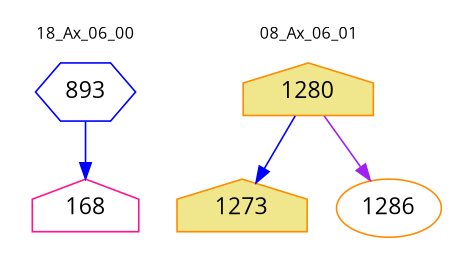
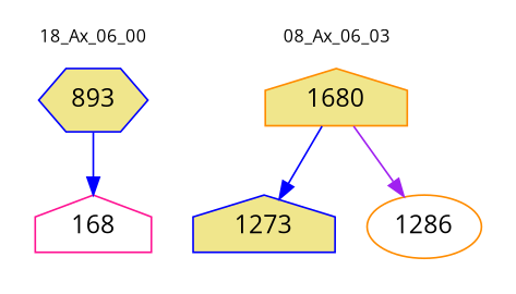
  digraph {
    fontname="Open Sans"
    node [color=blue fillcolor=white fontname="Open Sans" shape=house style=filled]
    edge [color=blue fontname="Open Sans"]
-   n1 [label=893 shape=hexagon]
+   n1 [fillcolor=khaki label=893 shape=hexagon]
    n2 [color=deeppink label=168]
-   n3 [color=darkorange fillcolor=khaki label=1280]
-   n4 [color=darkorange fillcolor=khaki label=1273]
+   n3 [color=darkorange fillcolor=khaki label=1680]
+   n4 [fillcolor=khaki label=1273]
    n5 [color=darkorange label=1286 shape=ellipse]
    subgraph cluster_1 {
      color=white
      fontsize=10
      label="18_Ax_06_00"
      n1
      n2
    }
    subgraph cluster_2 {
      color=white
      fontsize=10
-     label="08_Ax_06_01"
+     label="08_Ax_06_03"
      n3
      n4
      n5
    }
    n1 -> n2
    n3 -> n4
    n3 -> n5 [color=purple]
  }
